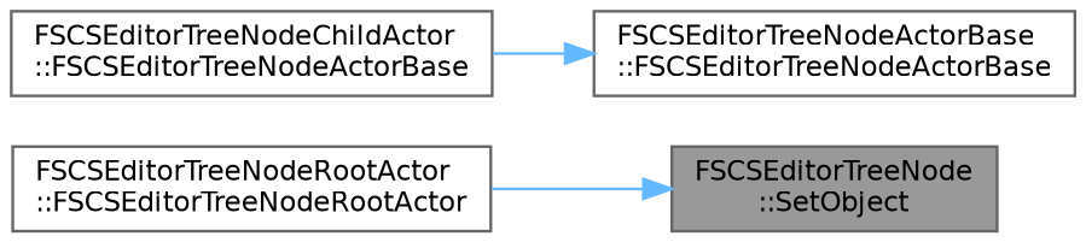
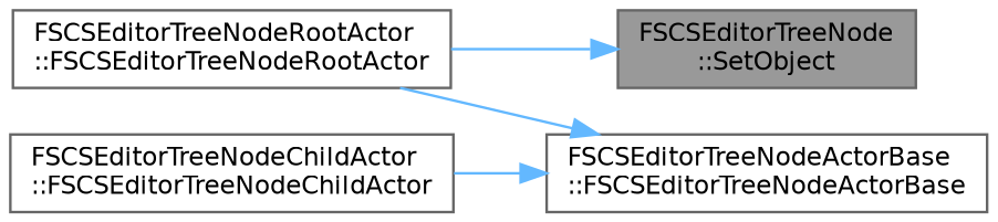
  digraph {
    rankdir=RL
    node [color=grey40 fillcolor=white fontname=Helvetica fontsize=10 shape=box style=filled]
    edge [color=steelblue1 dir=back fontname=Helvetica fontsize=10 labelfontname=Helvetica labelfontsize=10 style=solid]
    n1 [color=gray40 fillcolor=grey60 fontcolor=black height=0.2 label="FSCSEditorTreeNode\l::SetObject" width=0.4]
    n2 [height=0.2 label="FSCSEditorTreeNodeRootActor\l::FSCSEditorTreeNodeRootActor" width=0.4]
    n3 [height=0.2 label="FSCSEditorTreeNodeActorBase\l::FSCSEditorTreeNodeActorBase" width=0.4]
-   n4 [height=0.2 label="FSCSEditorTreeNodeChildActor\l::FSCSEditorTreeNodeActorBase" width=0.4]
+   n4 [height=0.2 label="FSCSEditorTreeNodeChildActor\l::FSCSEditorTreeNodeChildActor" width=0.4]
    n1 -> n2
+   n3 -> n2
    n3 -> n4
  }
